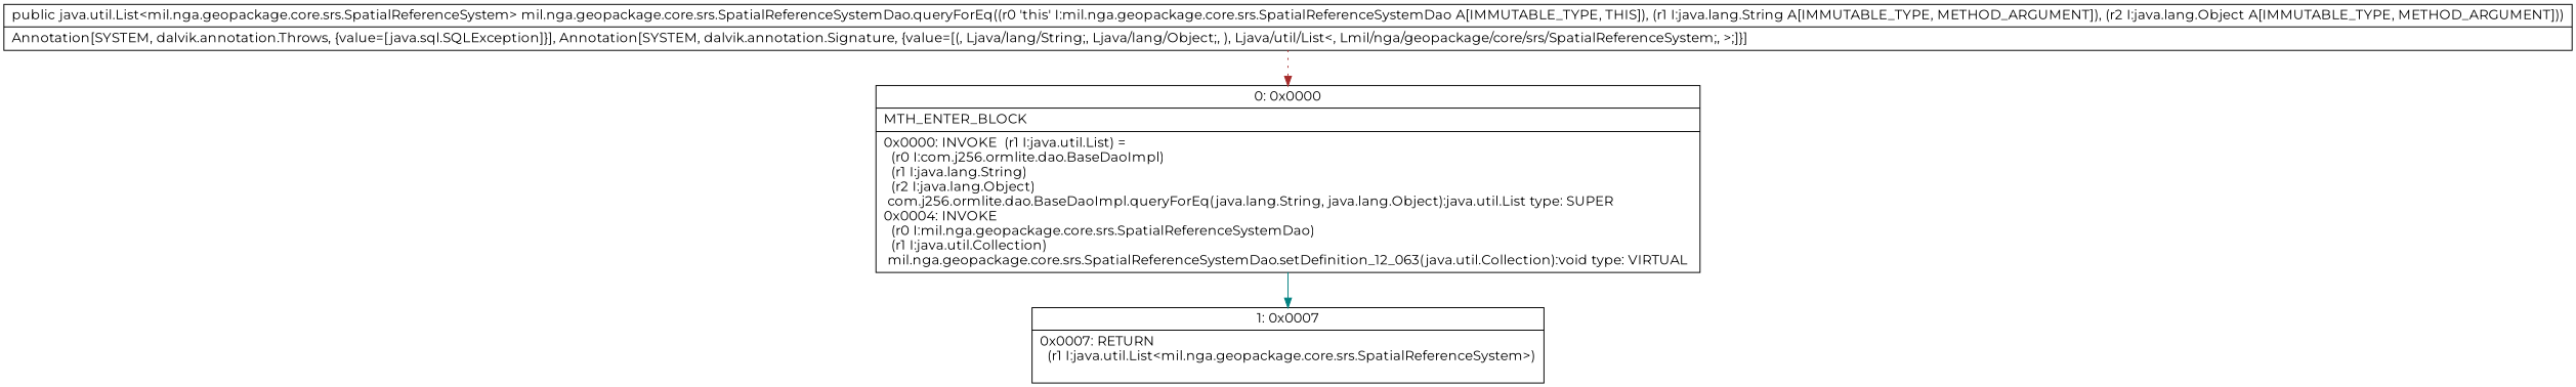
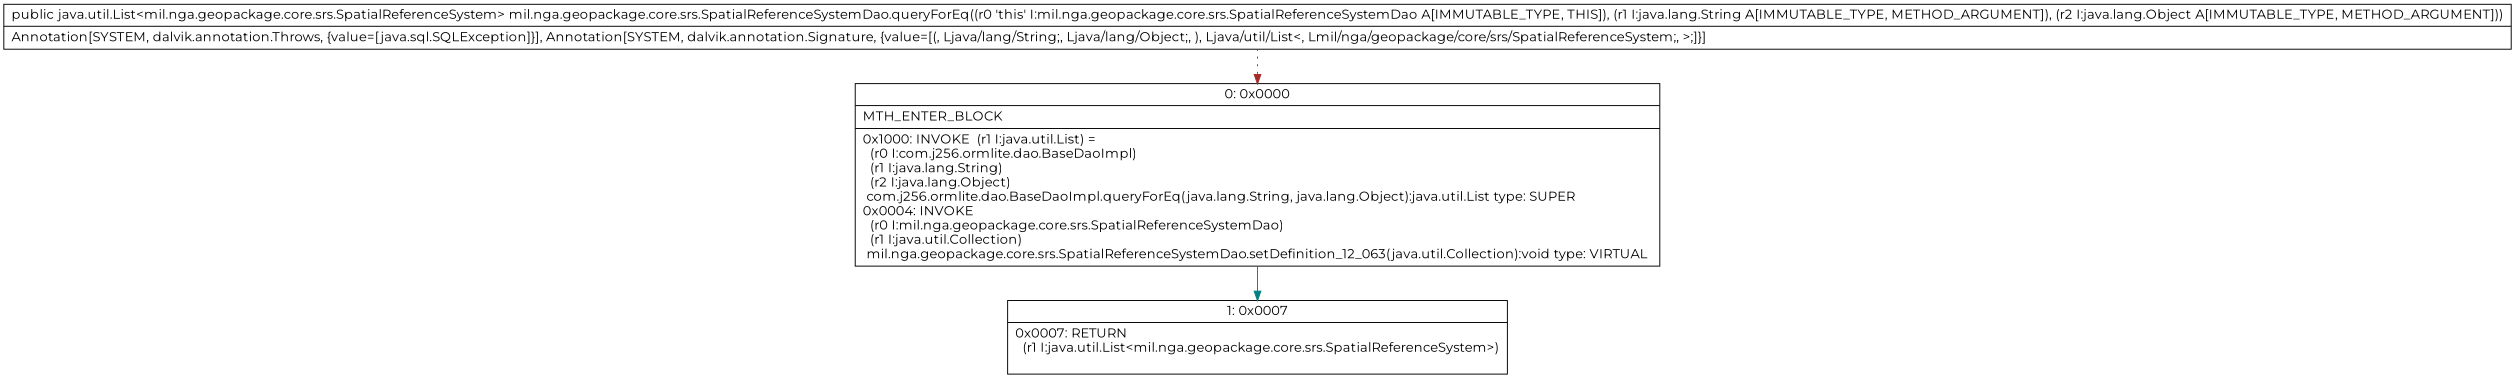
  digraph {
    fontname=Montserrat
    node [shape=record fontname=Montserrat]
    edge [fontname=Montserrat]
-   n1 [label="{0\:\ 0x0000|MTH_ENTER_BLOCK\l|0x0000: INVOKE  (r1 I:java.util.List) = \l  (r0 I:com.j256.ormlite.dao.BaseDaoImpl)\l  (r1 I:java.lang.String)\l  (r2 I:java.lang.Object)\l com.j256.ormlite.dao.BaseDaoImpl.queryForEq(java.lang.String, java.lang.Object):java.util.List type: SUPER \l0x0004: INVOKE  \l  (r0 I:mil.nga.geopackage.core.srs.SpatialReferenceSystemDao)\l  (r1 I:java.util.Collection)\l mil.nga.geopackage.core.srs.SpatialReferenceSystemDao.setDefinition_12_063(java.util.Collection):void type: VIRTUAL \l}"]
+   n1 [label="{0\:\ 0x0000|MTH_ENTER_BLOCK\l|0x1000: INVOKE  (r1 I:java.util.List) = \l  (r0 I:com.j256.ormlite.dao.BaseDaoImpl)\l  (r1 I:java.lang.String)\l  (r2 I:java.lang.Object)\l com.j256.ormlite.dao.BaseDaoImpl.queryForEq(java.lang.String, java.lang.Object):java.util.List type: SUPER \l0x0004: INVOKE  \l  (r0 I:mil.nga.geopackage.core.srs.SpatialReferenceSystemDao)\l  (r1 I:java.util.Collection)\l mil.nga.geopackage.core.srs.SpatialReferenceSystemDao.setDefinition_12_063(java.util.Collection):void type: VIRTUAL \l}"]
    n2 [label="{1\:\ 0x0007|0x0007: RETURN  \l  (r1 I:java.util.List\<mil.nga.geopackage.core.srs.SpatialReferenceSystem\>)\l \l}"]
    n3 [label="{public java.util.List\<mil.nga.geopackage.core.srs.SpatialReferenceSystem\> mil.nga.geopackage.core.srs.SpatialReferenceSystemDao.queryForEq((r0 'this' I:mil.nga.geopackage.core.srs.SpatialReferenceSystemDao A[IMMUTABLE_TYPE, THIS]), (r1 I:java.lang.String A[IMMUTABLE_TYPE, METHOD_ARGUMENT]), (r2 I:java.lang.Object A[IMMUTABLE_TYPE, METHOD_ARGUMENT]))  | Annotation[SYSTEM, dalvik.annotation.Throws, \{value=[java.sql.SQLException]\}], Annotation[SYSTEM, dalvik.annotation.Signature, \{value=[(, Ljava\/lang\/String;, Ljava\/lang\/Object;, ), Ljava\/util\/List\<, Lmil\/nga\/geopackage\/core\/srs\/SpatialReferenceSystem;, \>;]\}]\l}"]
    n1 -> n2 [color=teal style=solid]
    n3 -> n1 [color=brown style=dotted]
  }
